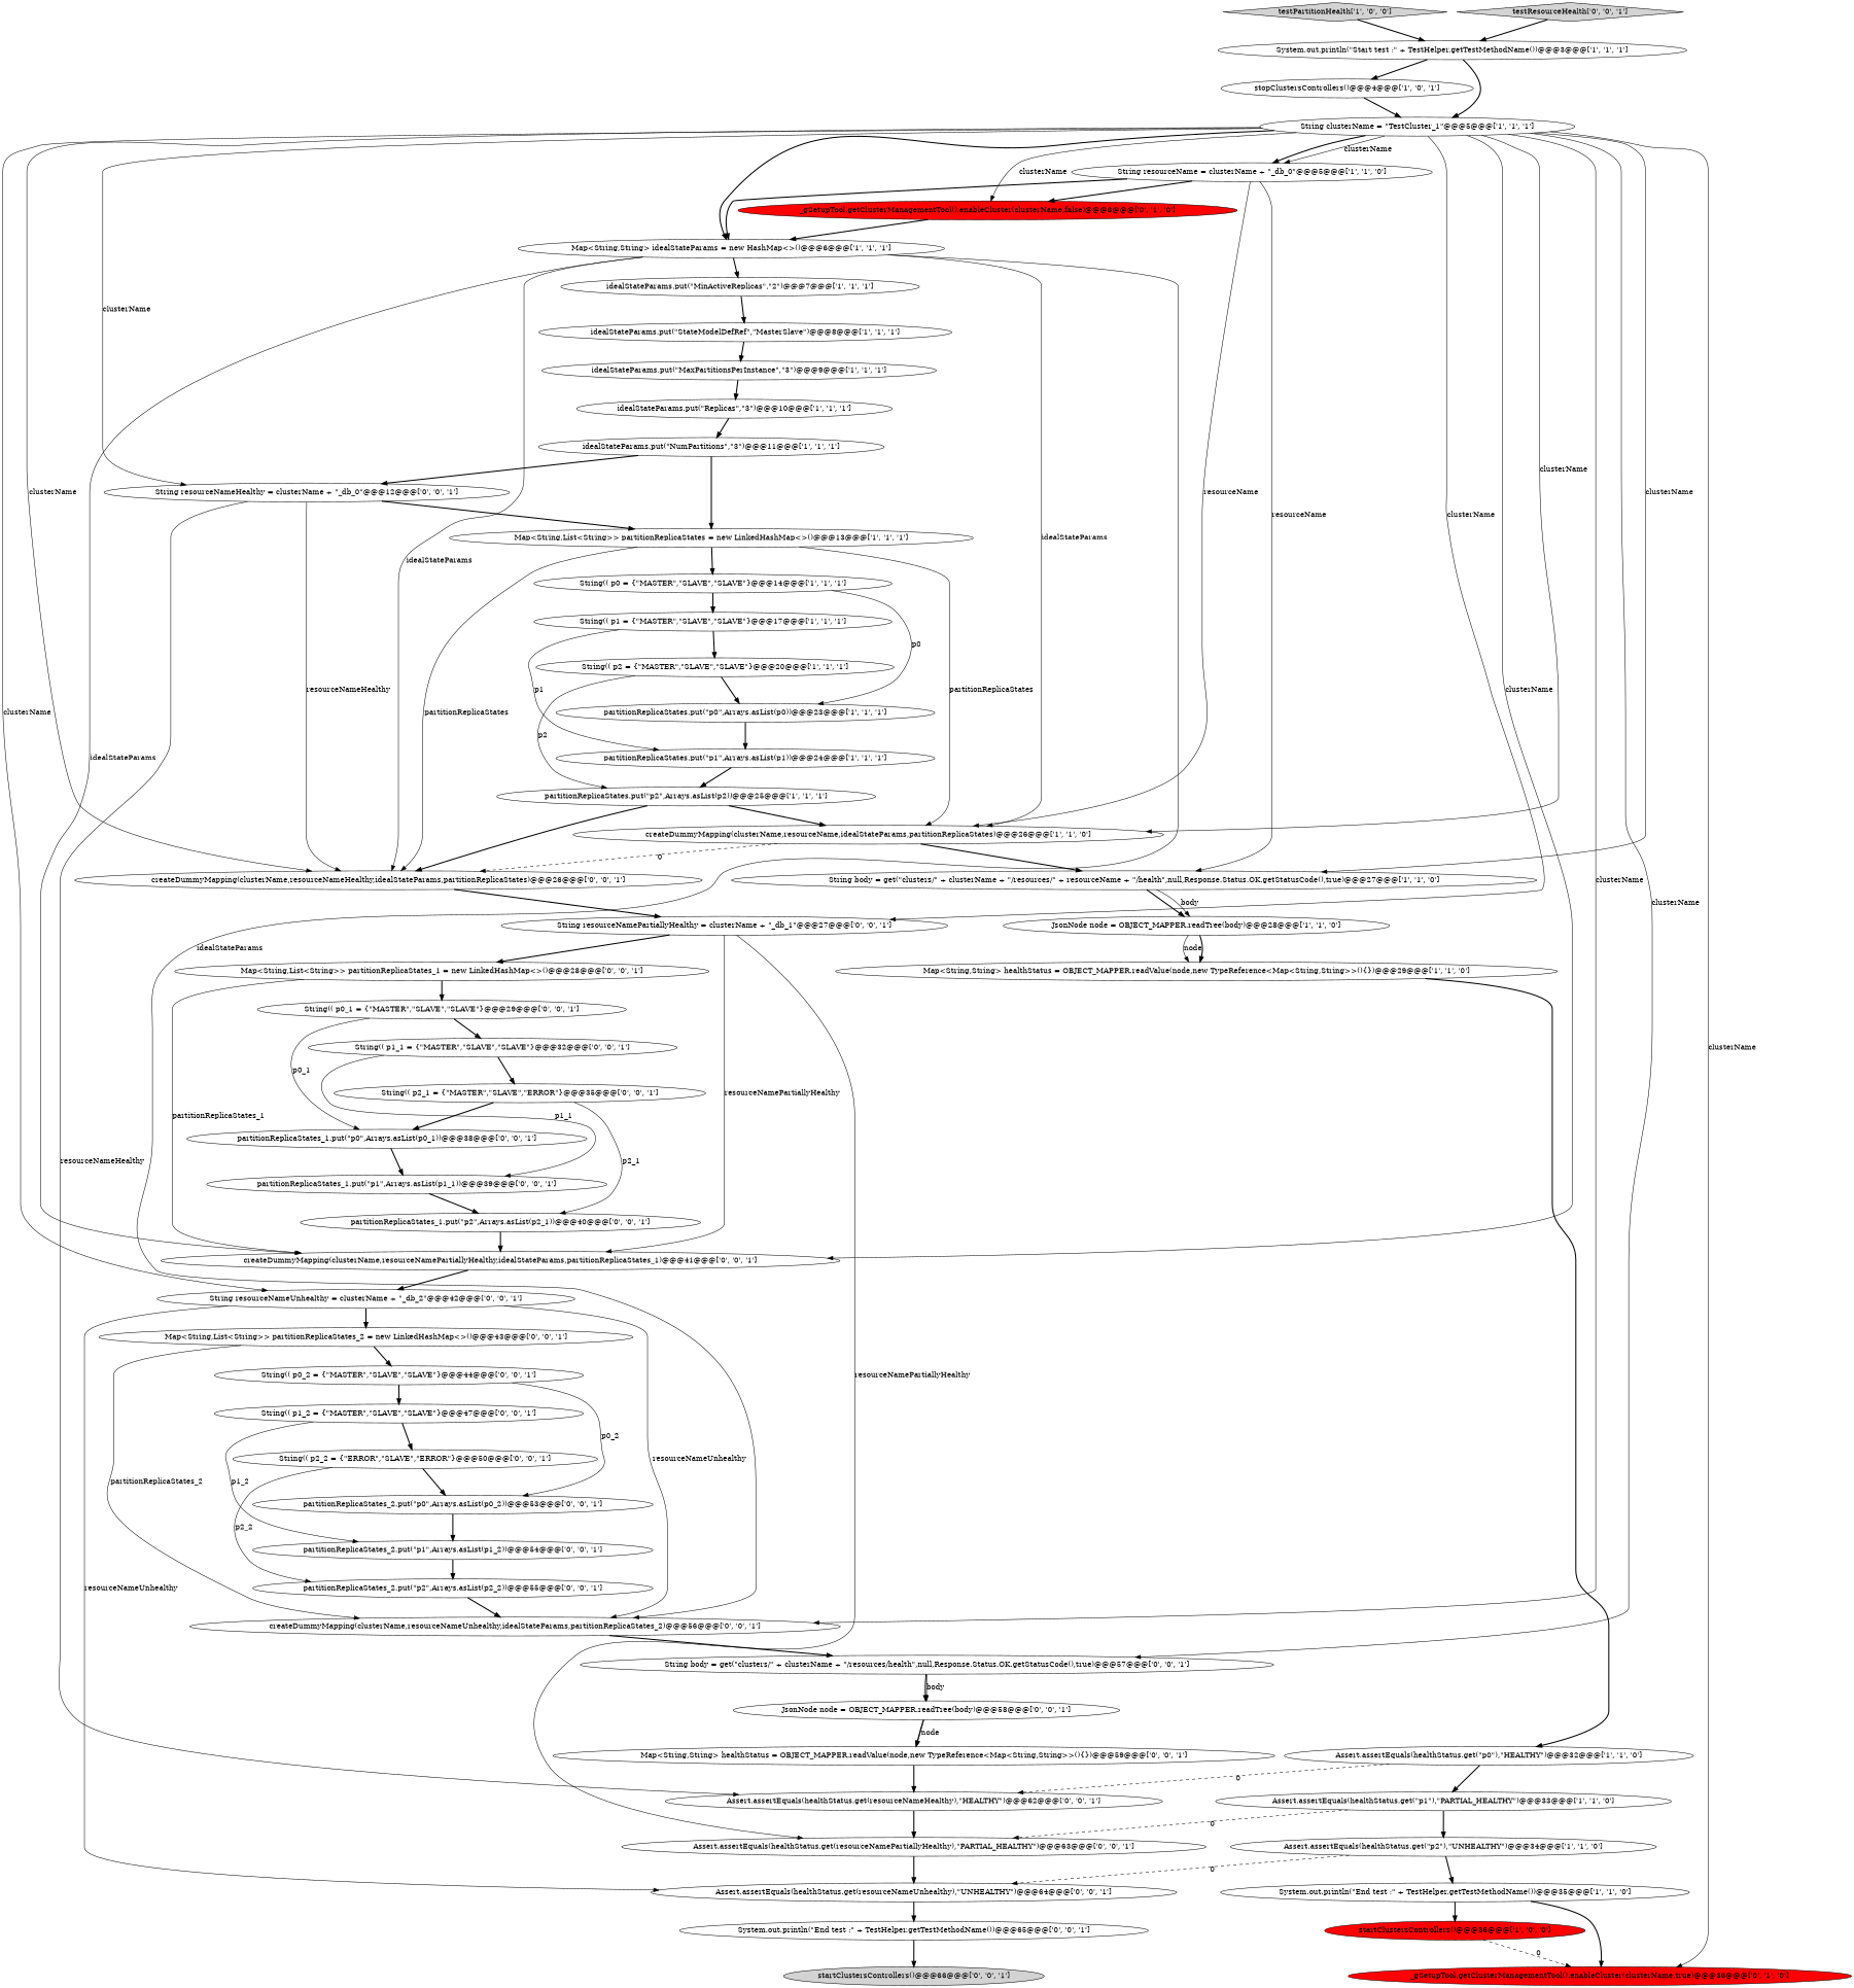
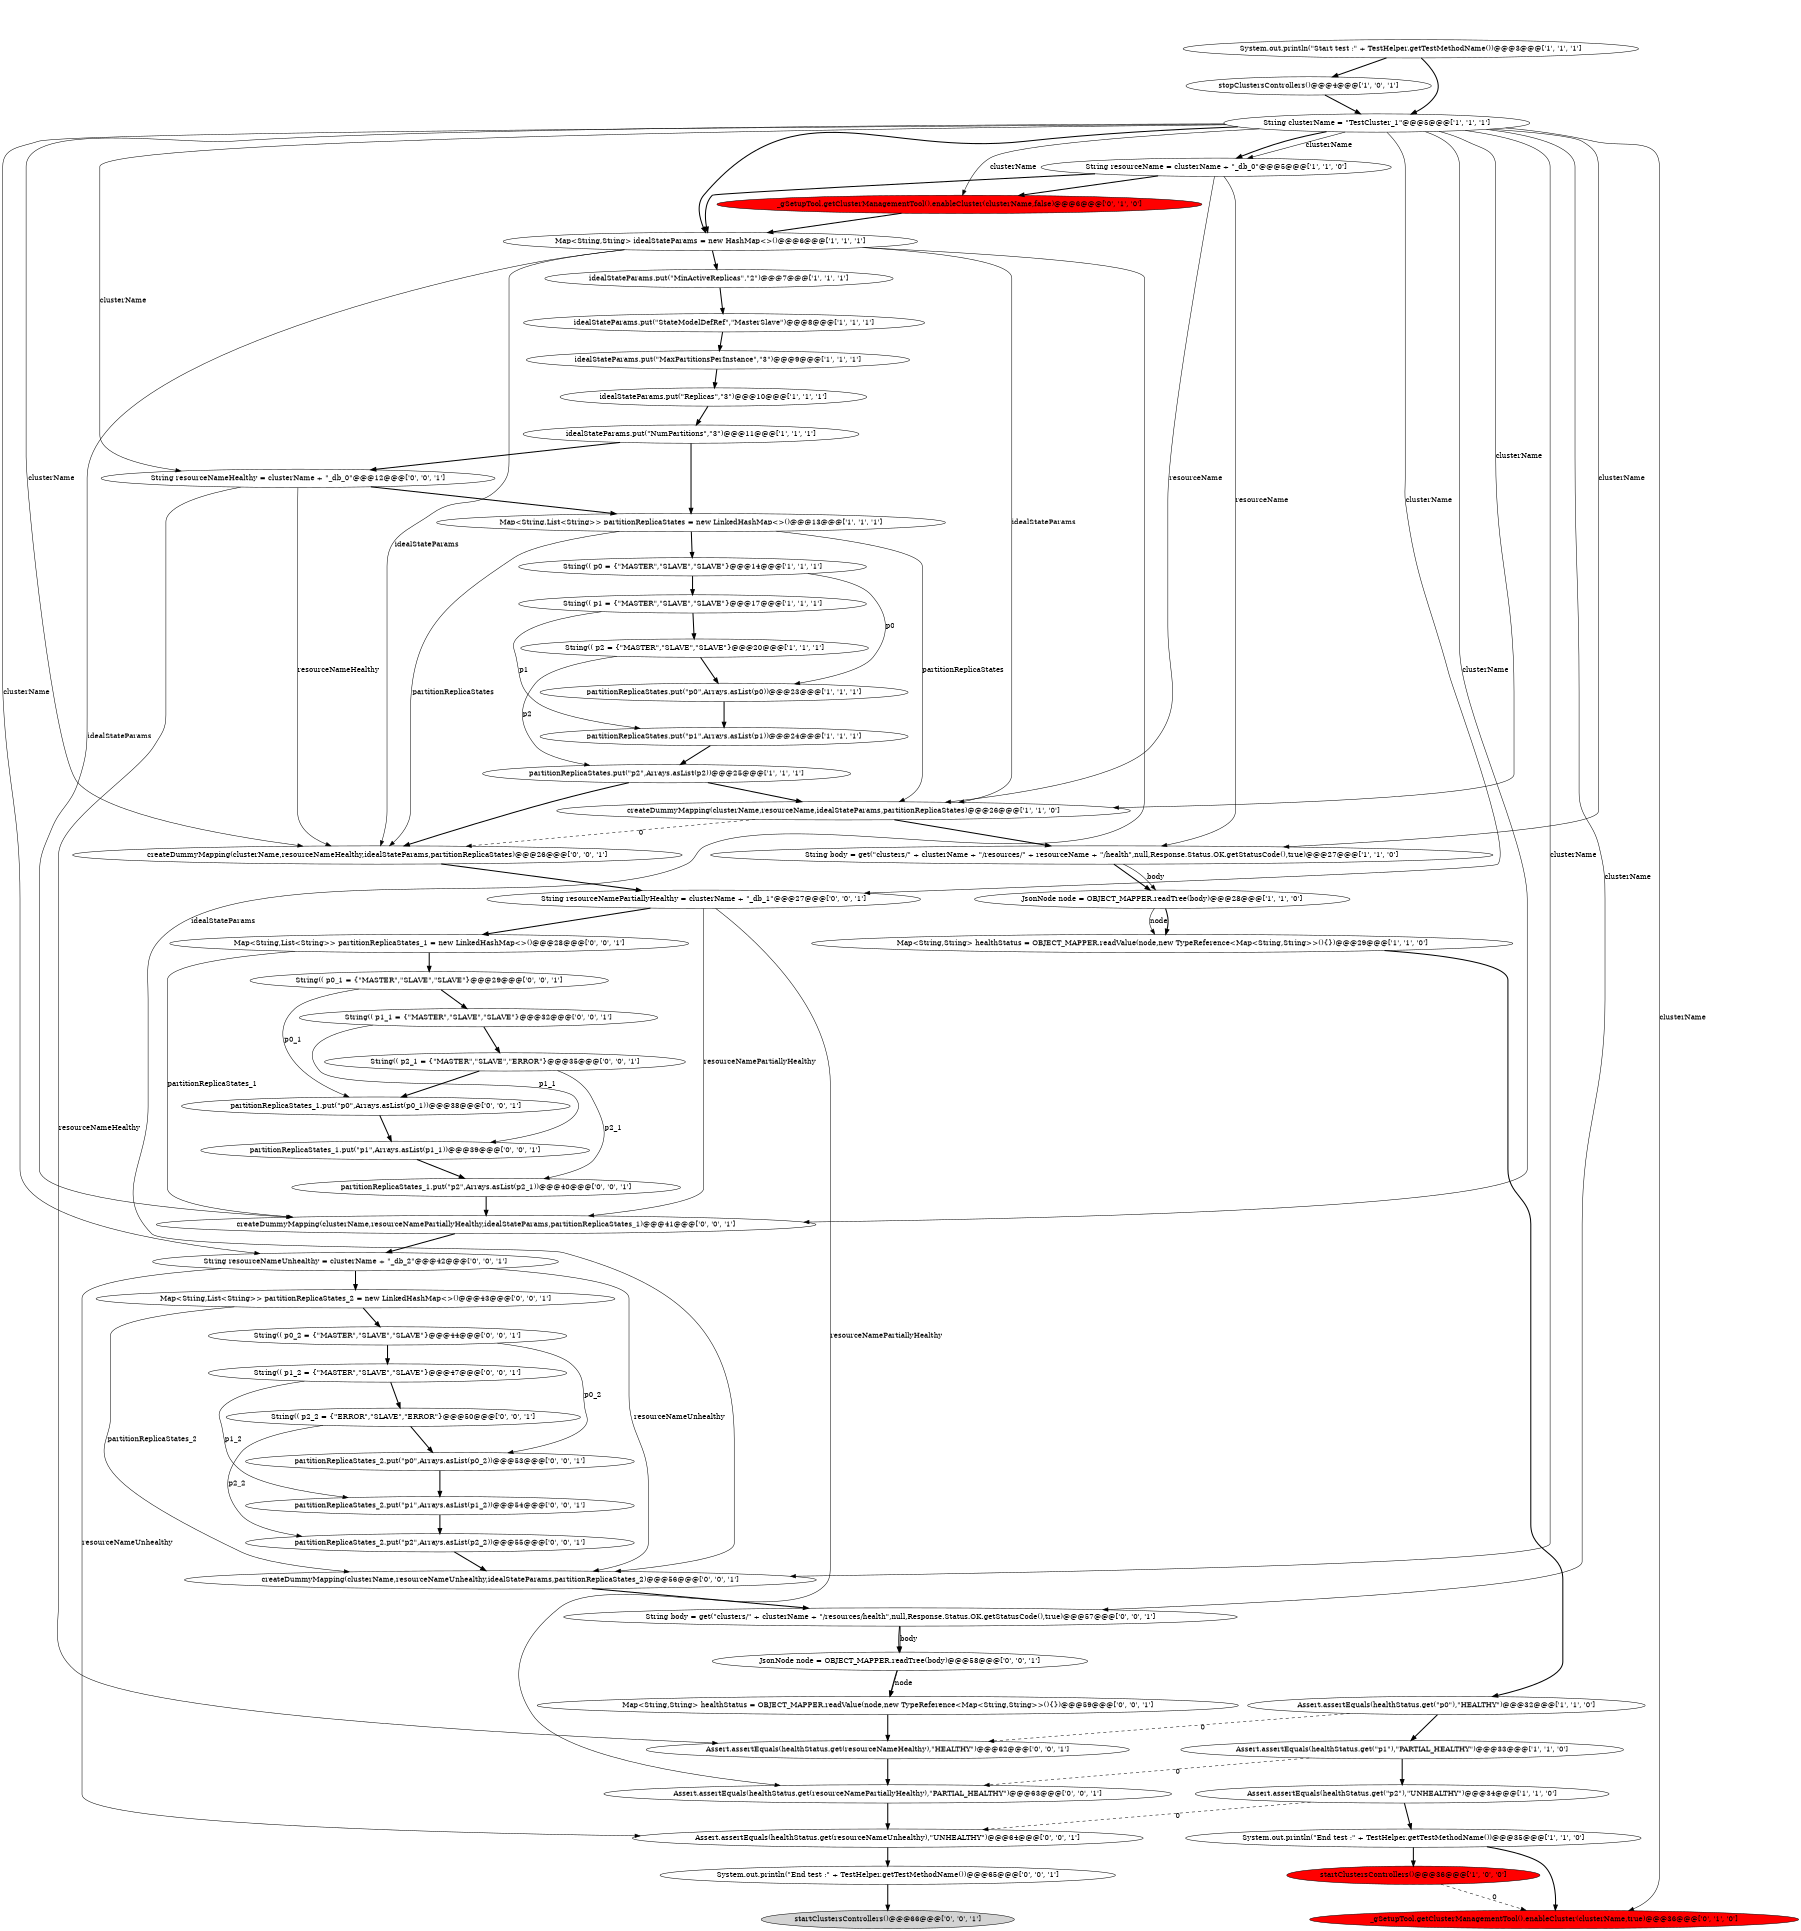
  digraph {
    node [fillcolor=white shape=ellipse style=filled]
    edge [style=bold]
    n1 [label="partitionReplicaStates_2.put(\"p0\",Arrays.asList(p0_2))@@@53@@@['0', '0', '1']"]
    n2 [label="partitionReplicaStates_2.put(\"p1\",Arrays.asList(p1_2))@@@54@@@['0', '0', '1']"]
    n3 [label="partitionReplicaStates_2.put(\"p2\",Arrays.asList(p2_2))@@@55@@@['0', '0', '1']"]
    n4 [label="String(( p2 = {\"MASTER\",\"SLAVE\",\"SLAVE\"}@@@20@@@['1', '1', '1']"]
    n5 [label="partitionReplicaStates.put(\"p2\",Arrays.asList(p2))@@@25@@@['1', '1', '1']"]
    n6 [label="partitionReplicaStates.put(\"p0\",Arrays.asList(p0))@@@23@@@['1', '1', '1']"]
    n7 [label="createDummyMapping(clusterName,resourceNameHealthy,idealStateParams,partitionReplicaStates)@@@26@@@['0', '0', '1']"]
    n8 [label="createDummyMapping(clusterName,resourceName,idealStateParams,partitionReplicaStates)@@@26@@@['1', '1', '0']"]
    n9 [label="partitionReplicaStates.put(\"p1\",Arrays.asList(p1))@@@24@@@['1', '1', '1']"]
    n10 [label="System.out.println(\"End test :\" + TestHelper.getTestMethodName())@@@65@@@['0', '0', '1']"]
    n11 [fillcolor=lightgray label="startClustersControllers()@@@66@@@['0', '0', '1']"]
    n12 [label="partitionReplicaStates_1.put(\"p2\",Arrays.asList(p2_1))@@@40@@@['0', '0', '1']"]
    n13 [label="createDummyMapping(clusterName,resourceNamePartiallyHealthy,idealStateParams,partitionReplicaStates_1)@@@41@@@['0', '0', '1']"]
    n14 [label="String resourceNameUnhealthy = clusterName + \"_db_2\"@@@42@@@['0', '0', '1']"]
    n15 [label="createDummyMapping(clusterName,resourceNameUnhealthy,idealStateParams,partitionReplicaStates_2)@@@56@@@['0', '0', '1']"]
    n16 [label="String body = get(\"clusters/\" + clusterName + \"/resources/health\",null,Response.Status.OK.getStatusCode(),true)@@@57@@@['0', '0', '1']"]
    n17 [label="Assert.assertEquals(healthStatus.get(resourceNamePartiallyHealthy),\"PARTIAL_HEALTHY\")@@@63@@@['0', '0', '1']"]
    n18 [label="Assert.assertEquals(healthStatus.get(resourceNameUnhealthy),\"UNHEALTHY\")@@@64@@@['0', '0', '1']"]
    n19 [label="Map<String,List<String>> partitionReplicaStates_2 = new LinkedHashMap<>()@@@43@@@['0', '0', '1']"]
    n20 [label="idealStateParams.put(\"NumPartitions\",\"3\")@@@11@@@['1', '1', '1']"]
    n21 [label="String resourceNameHealthy = clusterName + \"_db_0\"@@@12@@@['0', '0', '1']"]
    n22 [label="Map<String,List<String>> partitionReplicaStates = new LinkedHashMap<>()@@@13@@@['1', '1', '1']"]
    n23 [label="Assert.assertEquals(healthStatus.get(resourceNameHealthy),\"HEALTHY\")@@@62@@@['0', '0', '1']"]
    n24 [label="String(( p0 = {\"MASTER\",\"SLAVE\",\"SLAVE\"}@@@14@@@['1', '1', '1']"]
    n25 [label="String(( p2_2 = {\"ERROR\",\"SLAVE\",\"ERROR\"}@@@50@@@['0', '0', '1']"]
    n26 [label="String resourceNamePartiallyHealthy = clusterName + \"_db_1\"@@@27@@@['0', '0', '1']"]
    n27 [label="Map<String,List<String>> partitionReplicaStates_1 = new LinkedHashMap<>()@@@28@@@['0', '0', '1']"]
    n28 [label="String(( p0_1 = {\"MASTER\",\"SLAVE\",\"SLAVE\"}@@@29@@@['0', '0', '1']"]
    n29 [label="String(( p1_1 = {\"MASTER\",\"SLAVE\",\"SLAVE\"}@@@32@@@['0', '0', '1']"]
    n30 [label="partitionReplicaStates_1.put(\"p0\",Arrays.asList(p0_1))@@@38@@@['0', '0', '1']"]
    n31 [label="String(( p2_1 = {\"MASTER\",\"SLAVE\",\"ERROR\"}@@@35@@@['0', '0', '1']"]
    n32 [label="partitionReplicaStates_1.put(\"p1\",Arrays.asList(p1_1))@@@39@@@['0', '0', '1']"]
    n33 [label="Map<String,String> idealStateParams = new HashMap<>()@@@6@@@['1', '1', '1']"]
    n34 [label="idealStateParams.put(\"MinActiveReplicas\",\"2\")@@@7@@@['1', '1', '1']"]
    n35 [label="idealStateParams.put(\"StateModelDefRef\",\"MasterSlave\")@@@8@@@['1', '1', '1']"]
    n36 [label="String body = get(\"clusters/\" + clusterName + \"/resources/\" + resourceName + \"/health\",null,Response.Status.OK.getStatusCode(),true)@@@27@@@['1', '1', '0']"]
-   n37 [fillcolor=lightgray label="testPartitionHealth['1', '0', '0']" shape=diamond]
    n38 [label="System.out.println(\"Start test :\" + TestHelper.getTestMethodName())@@@3@@@['1', '1', '1']"]
    n39 [label="stopClustersControllers()@@@4@@@['1', '0', '1']"]
    n40 [label="String clusterName = \"TestCluster_1\"@@@5@@@['1', '1', '1']"]
    n41 [label="JsonNode node = OBJECT_MAPPER.readTree(body)@@@58@@@['0', '0', '1']"]
-   n42 [fillcolor=lightgray label="testResourceHealth['0', '0', '1']" shape=diamond]
    n43 [label="JsonNode node = OBJECT_MAPPER.readTree(body)@@@28@@@['1', '1', '0']"]
    n44 [label="Map<String,String> healthStatus = OBJECT_MAPPER.readValue(node,new TypeReference<Map<String,String>>(){})@@@29@@@['1', '1', '0']"]
    n45 [label="Assert.assertEquals(healthStatus.get(\"p0\"),\"HEALTHY\")@@@32@@@['1', '1', '0']"]
    n46 [label="Map<String,String> healthStatus = OBJECT_MAPPER.readValue(node,new TypeReference<Map<String,String>>(){})@@@59@@@['0', '0', '1']"]
    n47 [label="idealStateParams.put(\"MaxPartitionsPerInstance\",\"3\")@@@9@@@['1', '1', '1']"]
    n48 [label="idealStateParams.put(\"Replicas\",\"3\")@@@10@@@['1', '1', '1']"]
    n49 [label="String(( p1 = {\"MASTER\",\"SLAVE\",\"SLAVE\"}@@@17@@@['1', '1', '1']"]
    n50 [fillcolor=red label="_gSetupTool.getClusterManagementTool().enableCluster(clusterName,true)@@@36@@@['0', '1', '0']"]
    n51 [fillcolor=red label="_gSetupTool.getClusterManagementTool().enableCluster(clusterName,false)@@@6@@@['0', '1', '0']"]
    n52 [label="String resourceName = clusterName + \"_db_0\"@@@5@@@['1', '1', '0']"]
    n53 [label="String(( p1_2 = {\"MASTER\",\"SLAVE\",\"SLAVE\"}@@@47@@@['0', '0', '1']"]
    n54 [label="Assert.assertEquals(healthStatus.get(\"p1\"),\"PARTIAL_HEALTHY\")@@@33@@@['1', '1', '0']"]
    n55 [fillcolor=red label="startClustersControllers()@@@36@@@['1', '0', '0']"]
    n56 [label="Assert.assertEquals(healthStatus.get(\"p2\"),\"UNHEALTHY\")@@@34@@@['1', '1', '0']"]
    n57 [label="System.out.println(\"End test :\" + TestHelper.getTestMethodName())@@@35@@@['1', '1', '0']"]
    n58 [label="String(( p0_2 = {\"MASTER\",\"SLAVE\",\"SLAVE\"}@@@44@@@['0', '0', '1']"]
    n1 -> n2
    n2 -> n3
    n3 -> n15
    n4 -> n5 [label=p2 style=solid]
    n4 -> n6
    n5 -> n7
    n5 -> n8
    n6 -> n9
    n7 -> n26
    n8 -> n7 [label=0 style=dashed]
    n8 -> n36
    n9 -> n5
    n10 -> n11
    n12 -> n13
    n13 -> n14
    n14 -> n15 [label=resourceNameUnhealthy style=solid]
    n14 -> n18 [label=resourceNameUnhealthy style=solid]
    n14 -> n19
    n15 -> n16
    n16 -> n41
    n16 -> n41 [label=body style=solid]
    n17 -> n18
    n18 -> n10
    n19 -> n15 [label=partitionReplicaStates_2 style=solid]
    n19 -> n58
    n20 -> n21
    n20 -> n22
    n21 -> n7 [label=resourceNameHealthy style=solid]
    n21 -> n22
    n21 -> n23 [label=resourceNameHealthy style=solid]
    n22 -> n7 [label=partitionReplicaStates style=solid]
    n22 -> n8 [label=partitionReplicaStates style=solid]
    n22 -> n24
    n23 -> n17
    n24 -> n6 [label=p0 style=solid]
    n24 -> n49
    n25 -> n1
    n25 -> n3 [label=p2_2 style=solid]
    n26 -> n13 [label=resourceNamePartiallyHealthy style=solid]
    n26 -> n17 [label=resourceNamePartiallyHealthy style=solid]
    n26 -> n27
    n27 -> n13 [label=partitionReplicaStates_1 style=solid]
    n27 -> n28
    n28 -> n29
    n28 -> n30 [label=p0_1 style=solid]
    n29 -> n31
    n29 -> n32 [label=p1_1 style=solid]
    n30 -> n32
    n31 -> n12 [label=p2_1 style=solid]
    n31 -> n30
    n32 -> n12
    n33 -> n7 [label=idealStateParams style=solid]
    n33 -> n8 [label=idealStateParams style=solid]
    n33 -> n13 [label=idealStateParams style=solid]
    n33 -> n15 [label=idealStateParams style=solid]
    n33 -> n34
    n34 -> n35
    n35 -> n47
    n36 -> n43
    n36 -> n43 [label=body style=solid]
-   n37 -> n38
    n38 -> n39
    n38 -> n40
    n39 -> n40
    n40 -> n7 [label=clusterName style=solid]
    n40 -> n8 [label=clusterName style=solid]
    n40 -> n13 [label=clusterName style=solid]
    n40 -> n14 [label=clusterName style=solid]
    n40 -> n15 [label=clusterName style=solid]
    n40 -> n16 [label=clusterName style=solid]
    n40 -> n21 [label=clusterName style=solid]
    n40 -> n26 [label=clusterName style=solid]
    n40 -> n33
    n40 -> n36 [label=clusterName style=solid]
    n40 -> n50 [label=clusterName style=solid]
    n40 -> n51 [label=clusterName style=solid]
    n40 -> n52 [label=clusterName style=solid]
    n40 -> n52
    n41 -> n46
    n41 -> n46 [label="node" style=solid]
-   n42 -> n38
    n43 -> n44 [label="node" style=solid]
    n43 -> n44
    n44 -> n45
    n45 -> n23 [label=0 style=dashed]
    n45 -> n54
    n46 -> n23
    n47 -> n48
    n48 -> n20
    n49 -> n4
    n49 -> n9 [label=p1 style=solid]
    n51 -> n33
    n52 -> n8 [label=resourceName style=solid]
    n52 -> n33
    n52 -> n36 [label=resourceName style=solid]
    n52 -> n51
    n53 -> n2 [label=p1_2 style=solid]
    n53 -> n25
    n54 -> n17 [label=0 style=dashed]
    n54 -> n56
    n55 -> n50 [label=0 style=dashed]
    n56 -> n18 [label=0 style=dashed]
    n56 -> n57
    n57 -> n50
    n57 -> n55
    n58 -> n1 [label=p0_2 style=solid]
    n58 -> n53
  }
